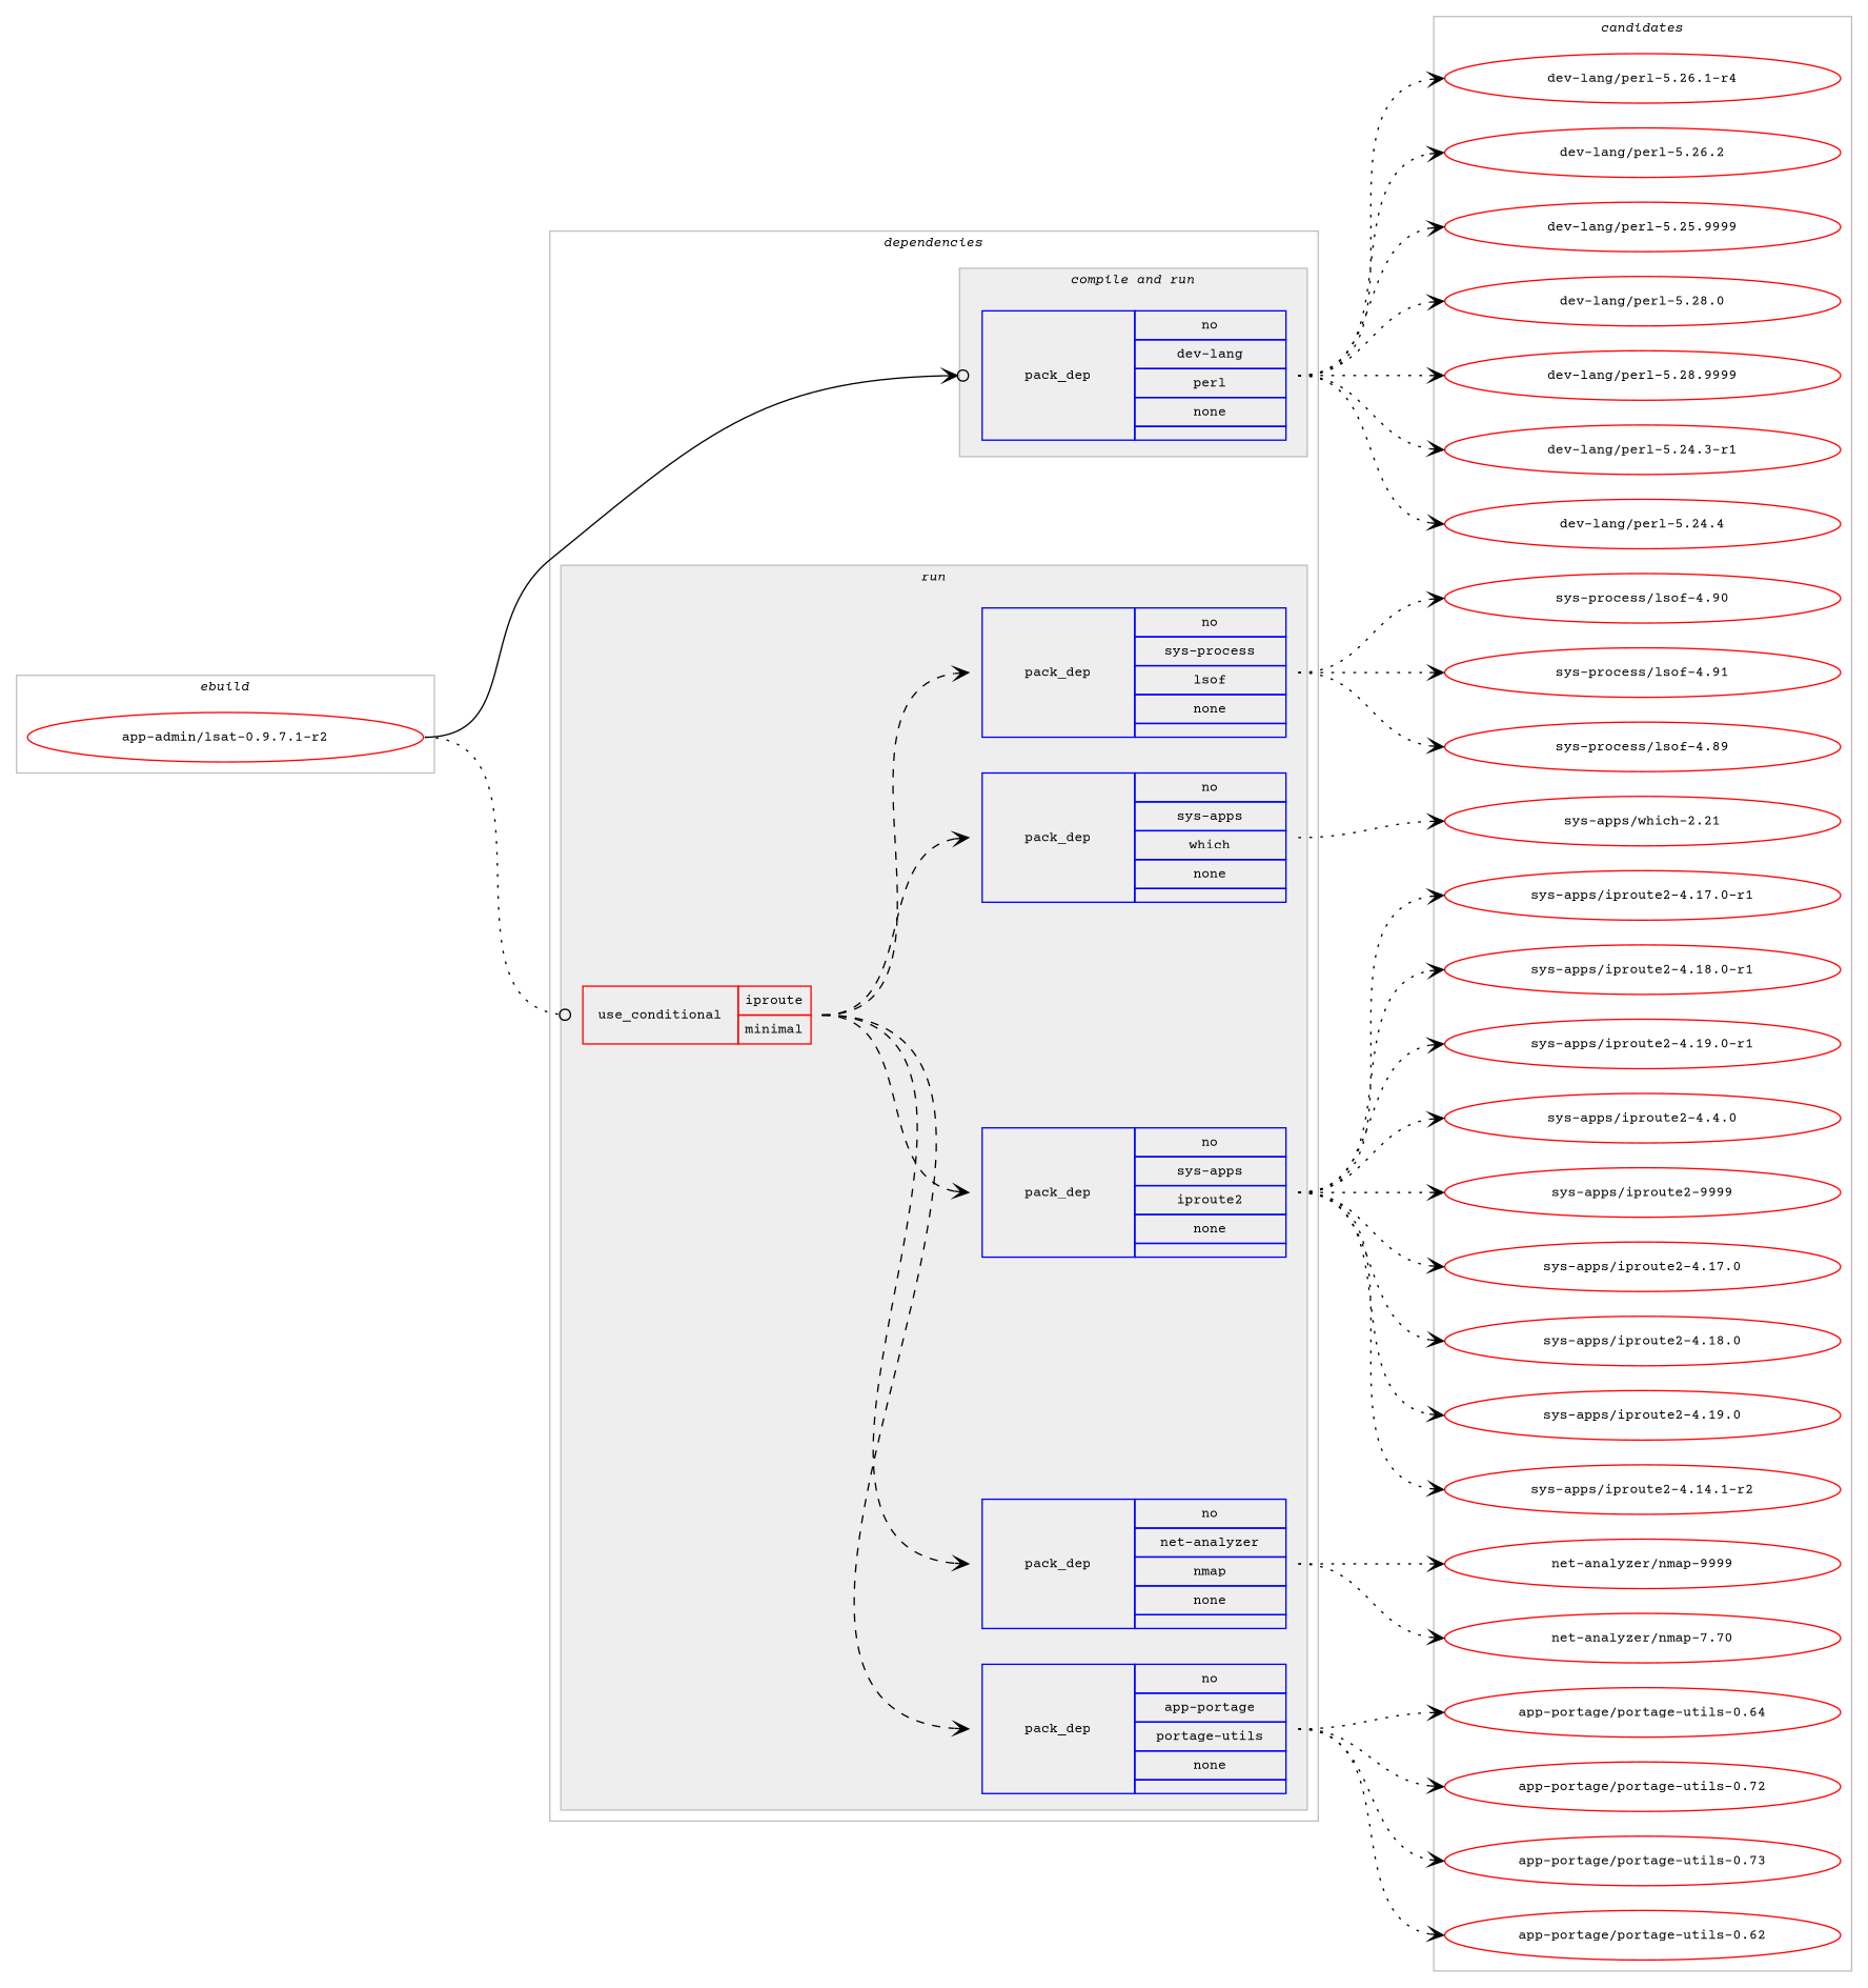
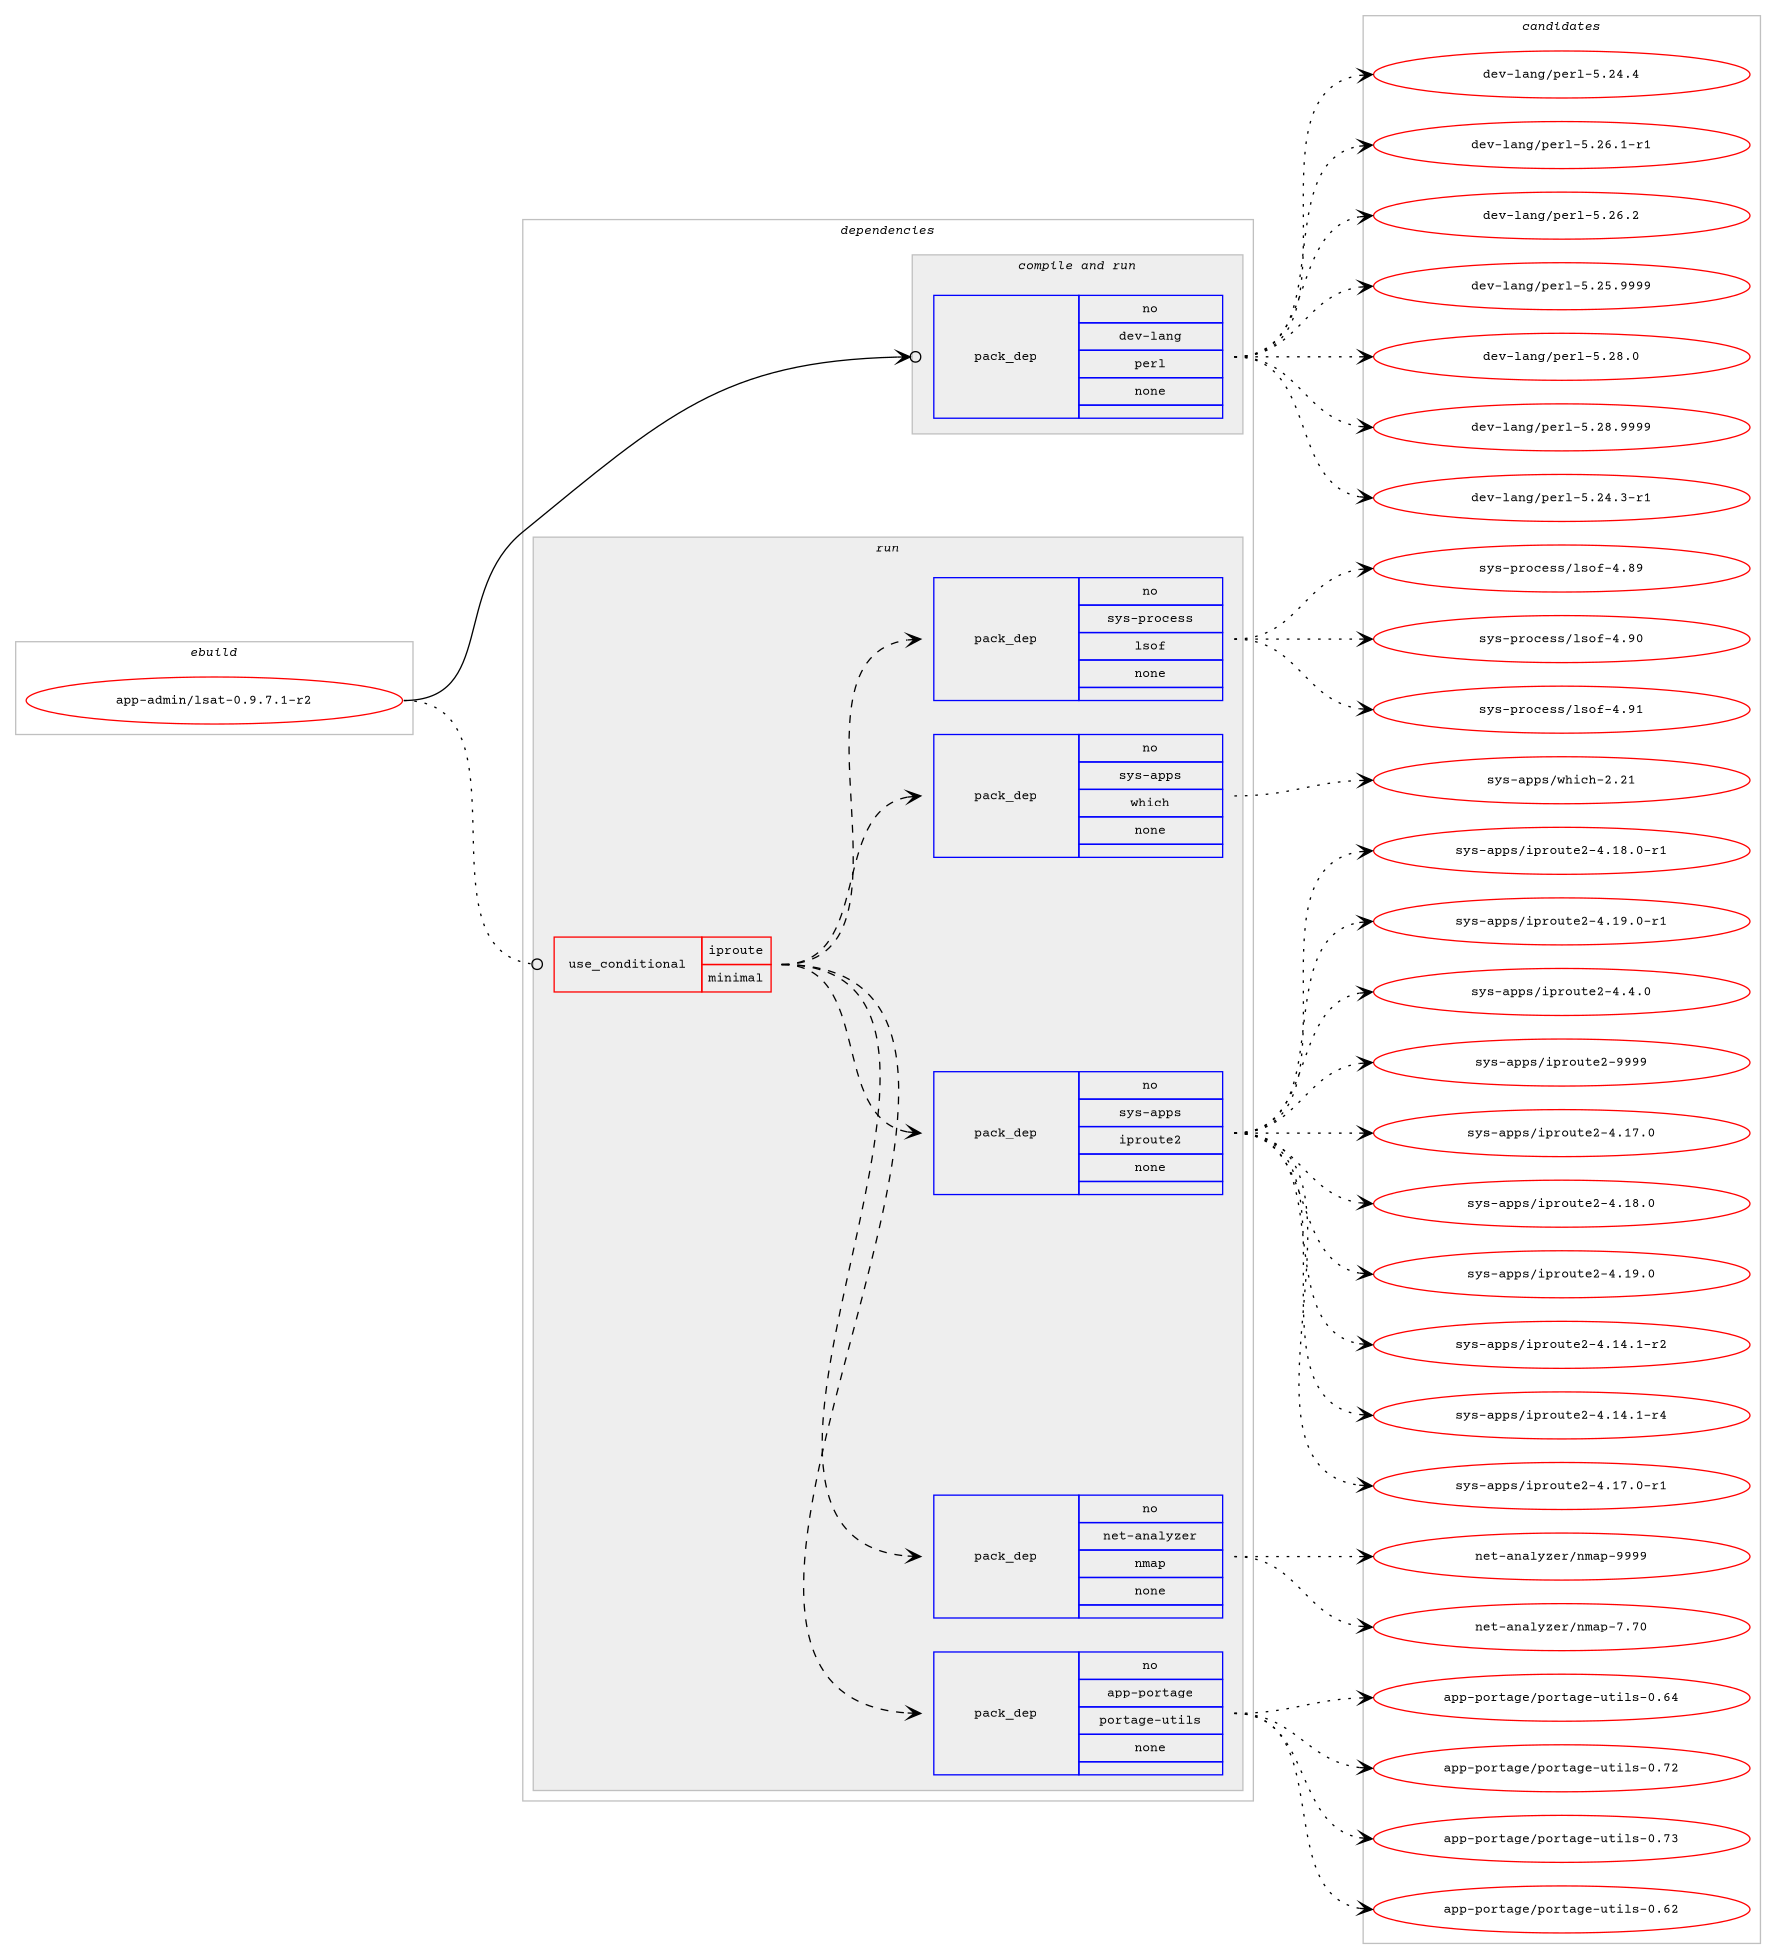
  digraph {
    compound=true
    concentrate=true
    fontname="Courier Prime"
    fontsize=10
    newrank=true
    rankdir=LR
    ranksep=1.5
    node [color=red fontname="Courier Prime" fontsize=10]
    edge [arrowhead=vee fontname="Courier Prime" headport=w style=dotted tailport=e weight=100]
    n1 [label="app-admin/lsat-0.9.7.1-r2" width=4]
    n2 [color=blue label=<<TABLE BORDER="0" CELLBORDER="1" CELLSPACING="0" CELLPADDING="4" WIDTH="220"><TR><TD ROWSPAN="6" CELLPADDING="30">pack_dep</TD></TR><TR><TD WIDTH="110">no</TD></TR><TR><TD>dev-lang</TD></TR><TR><TD>perl</TD></TR><TR><TD>none</TD></TR><TR><TD></TD></TR></TABLE>> shape=none]
    n3 [color=blue label=<<TABLE BORDER="0" CELLBORDER="1" CELLSPACING="0" CELLPADDING="4" WIDTH="220"><TR><TD ROWSPAN="6" CELLPADDING="30">pack_dep</TD></TR><TR><TD WIDTH="110">no</TD></TR><TR><TD>app-portage</TD></TR><TR><TD>portage-utils</TD></TR><TR><TD>none</TD></TR><TR><TD></TD></TR></TABLE>> shape=none]
    n4 [color=blue label=<<TABLE BORDER="0" CELLBORDER="1" CELLSPACING="0" CELLPADDING="4" WIDTH="220"><TR><TD ROWSPAN="6" CELLPADDING="30">pack_dep</TD></TR><TR><TD WIDTH="110">no</TD></TR><TR><TD>net-analyzer</TD></TR><TR><TD>nmap</TD></TR><TR><TD>none</TD></TR><TR><TD></TD></TR></TABLE>> shape=none]
    n5 [color=blue label=<<TABLE BORDER="0" CELLBORDER="1" CELLSPACING="0" CELLPADDING="4" WIDTH="220"><TR><TD ROWSPAN="6" CELLPADDING="30">pack_dep</TD></TR><TR><TD WIDTH="110">no</TD></TR><TR><TD>sys-apps</TD></TR><TR><TD>iproute2</TD></TR><TR><TD>none</TD></TR><TR><TD></TD></TR></TABLE>> shape=none]
    n6 [color=blue label=<<TABLE BORDER="0" CELLBORDER="1" CELLSPACING="0" CELLPADDING="4" WIDTH="220"><TR><TD ROWSPAN="6" CELLPADDING="30">pack_dep</TD></TR><TR><TD WIDTH="110">no</TD></TR><TR><TD>sys-apps</TD></TR><TR><TD>which</TD></TR><TR><TD>none</TD></TR><TR><TD></TD></TR></TABLE>> shape=none]
    n7 [color=blue label=<<TABLE BORDER="0" CELLBORDER="1" CELLSPACING="0" CELLPADDING="4" WIDTH="220"><TR><TD ROWSPAN="6" CELLPADDING="30">pack_dep</TD></TR><TR><TD WIDTH="110">no</TD></TR><TR><TD>sys-process</TD></TR><TR><TD>lsof</TD></TR><TR><TD>none</TD></TR><TR><TD></TD></TR></TABLE>> shape=none]
    n8 [label=<<TABLE BORDER="0" CELLBORDER="1" CELLSPACING="0" CELLPADDING="4"><TR><TD ROWSPAN="3" CELLPADDING="10">use_conditional</TD></TR><TR><TD>iproute</TD></TR><TR><TD>minimal</TD></TR></TABLE>> shape=none]
    n9 [label="dev-lang/perl-5.24.3-r1" width=4]
    n10 [label="dev-lang/perl-5.24.4" width=4]
-   n11 [label="dev-lang/perl-5.26.1-r4" width=4]
+   n11 [label="dev-lang/perl-5.26.1-r1" width=4]
    n12 [label="dev-lang/perl-5.26.2" width=4]
    n13 [label="dev-lang/perl-5.25.9999" width=4]
    n14 [label="dev-lang/perl-5.28.0" width=4]
    n15 [label="dev-lang/perl-5.28.9999" width=4]
    n16 [label="app-portage/portage-utils-0.62" width=4]
    n17 [label="app-portage/portage-utils-0.64" width=4]
    n18 [label="app-portage/portage-utils-0.72" width=4]
    n19 [label="app-portage/portage-utils-0.73" width=4]
    n20 [label="net-analyzer/nmap-7.70" width=4]
    n21 [label="net-analyzer/nmap-9999" width=4]
    n22 [label="sys-apps/which-2.21" width=4]
    n23 [label="sys-apps/iproute2-4.17.0" width=4]
    n24 [label="sys-apps/iproute2-4.18.0" width=4]
    n25 [label="sys-apps/iproute2-4.19.0" width=4]
    n26 [label="sys-apps/iproute2-4.14.1-r2" width=4]
+   n27 [label="sys-apps/iproute2-4.14.1-r4" width=4]
    n28 [label="sys-apps/iproute2-4.17.0-r1" width=4]
    n29 [label="sys-apps/iproute2-4.18.0-r1" width=4]
    n30 [label="sys-apps/iproute2-4.19.0-r1" width=4]
    n31 [label="sys-apps/iproute2-4.4.0" width=4]
    n32 [label="sys-apps/iproute2-9999" width=4]
    n33 [label="sys-process/lsof-4.89" width=4]
    n34 [label="sys-process/lsof-4.90" width=4]
    n35 [label="sys-process/lsof-4.91" width=4]
    subgraph cluster_1 {
      color=gray
      label=<<i>ebuild</i>>
      rank=same
      n1
    }
    subgraph cluster_2 {
      color=gray
      label=<<i>dependencies</i>>
      subgraph cluster_3 {
        color=gray
        fillcolor="#eeeeee"
        label=<<i>compile</i>>
        style=filled
      }
      subgraph cluster_4 {
        color=gray
        fillcolor="#eeeeee"
        label=<<i>compile and run</i>>
        style=filled
        subgraph sub_5 {
          color=gray
          fillcolor="#eeeeee"
          label=<<i>compile and run</i>>
          style=filled
          n2
        }
      }
      subgraph cluster_6 {
        color=gray
        fillcolor="#eeeeee"
        label=<<i>run</i>>
        style=filled
        subgraph sub_7 {
          color=gray
          fillcolor="#eeeeee"
          label=<<i>run</i>>
          style=filled
          n8
          subgraph sub_8 {
            color=gray
            fillcolor="#eeeeee"
            label=<<i>run</i>>
            style=filled
            n3
          }
          subgraph sub_9 {
            color=gray
            fillcolor="#eeeeee"
            label=<<i>run</i>>
            style=filled
            n4
          }
          subgraph sub_10 {
            color=gray
            fillcolor="#eeeeee"
            label=<<i>run</i>>
            style=filled
            n5
          }
          subgraph sub_11 {
            color=gray
            fillcolor="#eeeeee"
            label=<<i>run</i>>
            style=filled
            n6
          }
          subgraph sub_12 {
            color=gray
            fillcolor="#eeeeee"
            label=<<i>run</i>>
            style=filled
            n7
          }
        }
      }
    }
    subgraph cluster_13 {
      color=gray
      label=<<i>candidates</i>>
      rank=same
      subgraph sub_14 {
        color=black
        label=<<i>candidates</i>>
        nodesep=1
        rank=same
        n9
        n10
        n11
        n12
        n13
        n14
        n15
      }
      subgraph sub_15 {
        color=black
        label=<<i>candidates</i>>
        nodesep=1
        rank=same
        n16
        n17
        n18
        n19
      }
      subgraph sub_16 {
        color=black
        label=<<i>candidates</i>>
        nodesep=1
        rank=same
        n20
        n21
      }
      subgraph sub_17 {
        color=black
        label=<<i>candidates</i>>
        nodesep=1
        rank=same
        n22
      }
      subgraph sub_18 {
        color=black
        label=<<i>candidates</i>>
        nodesep=1
        rank=same
        n23
        n24
        n25
        n26
+       n27
        n28
        n29
        n30
        n31
        n32
      }
      subgraph sub_19 {
        color=black
        label=<<i>candidates</i>>
        nodesep=1
        rank=same
        n33
        n34
        n35
      }
    }
    n1 -> n2 [arrowhead=odotvee style=solid weight=20]
    n1 -> n8 [arrowhead=odot weight=20]
    n2 -> n9
    n2 -> n10
    n2 -> n11
    n2 -> n12
    n2 -> n13
    n2 -> n14
    n2 -> n15
    n3 -> n16
    n3 -> n17
    n3 -> n18
    n3 -> n19
    n4 -> n20
    n4 -> n21
    n5 -> n23
    n5 -> n24
    n5 -> n25
    n5 -> n26
+   n5 -> n27
    n5 -> n28
    n5 -> n29
    n5 -> n30
    n5 -> n31
    n5 -> n32
    n6 -> n22
    n7 -> n33
    n7 -> n34
    n7 -> n35
    n8 -> n3 [style=dashed weight=20]
    n8 -> n4 [style=dashed weight=20]
    n8 -> n5 [style=dashed weight=20]
    n8 -> n6 [style=dashed weight=20]
    n8 -> n7 [style=dashed weight=20]
  }
